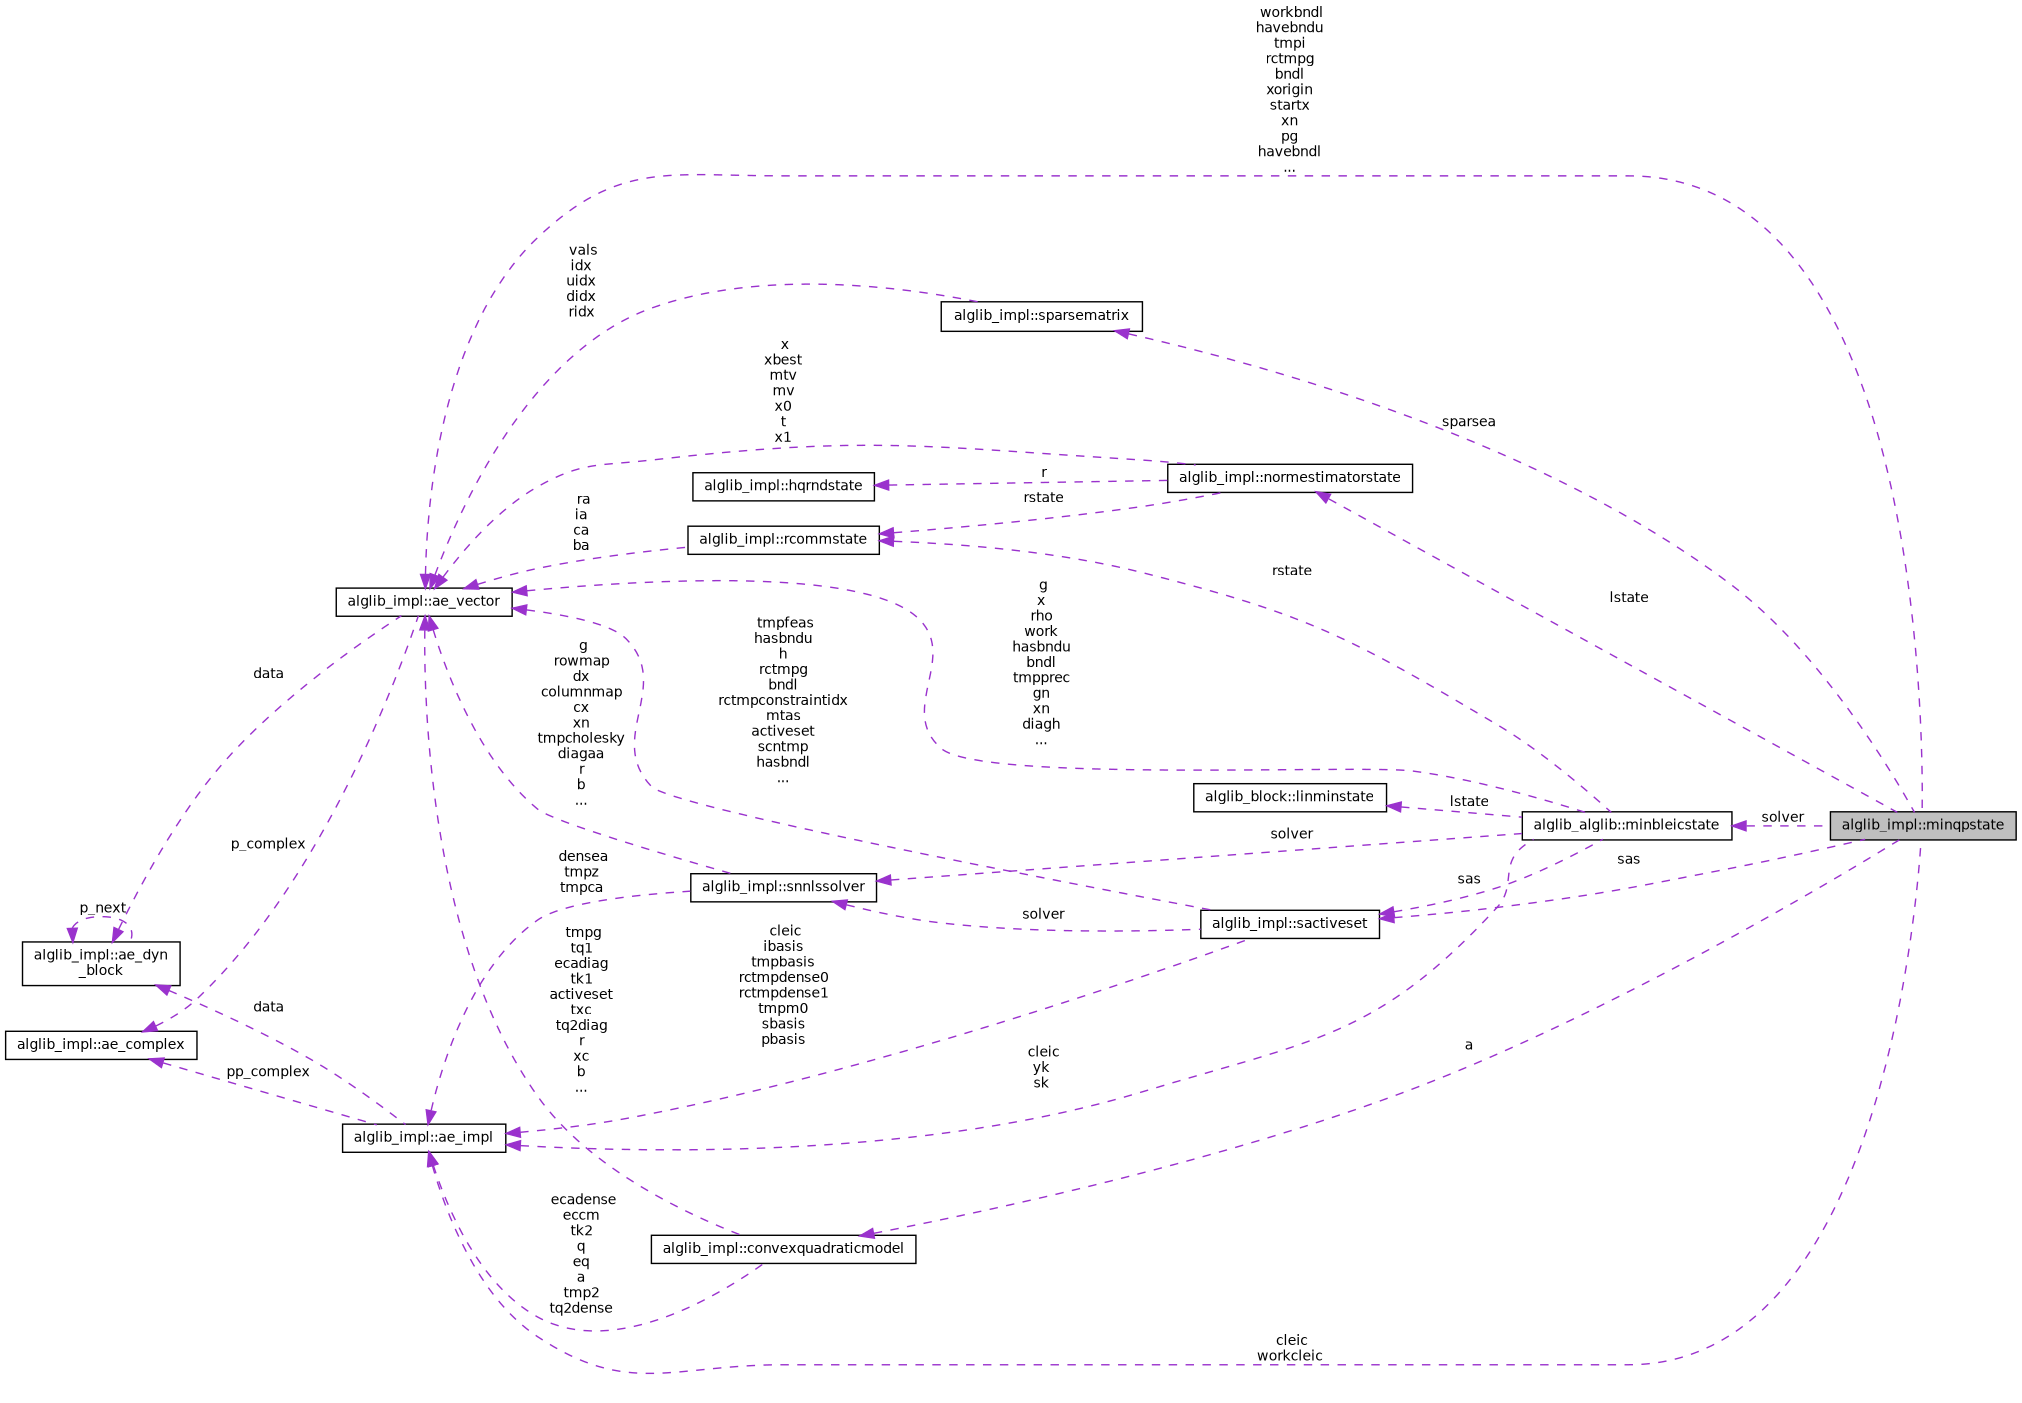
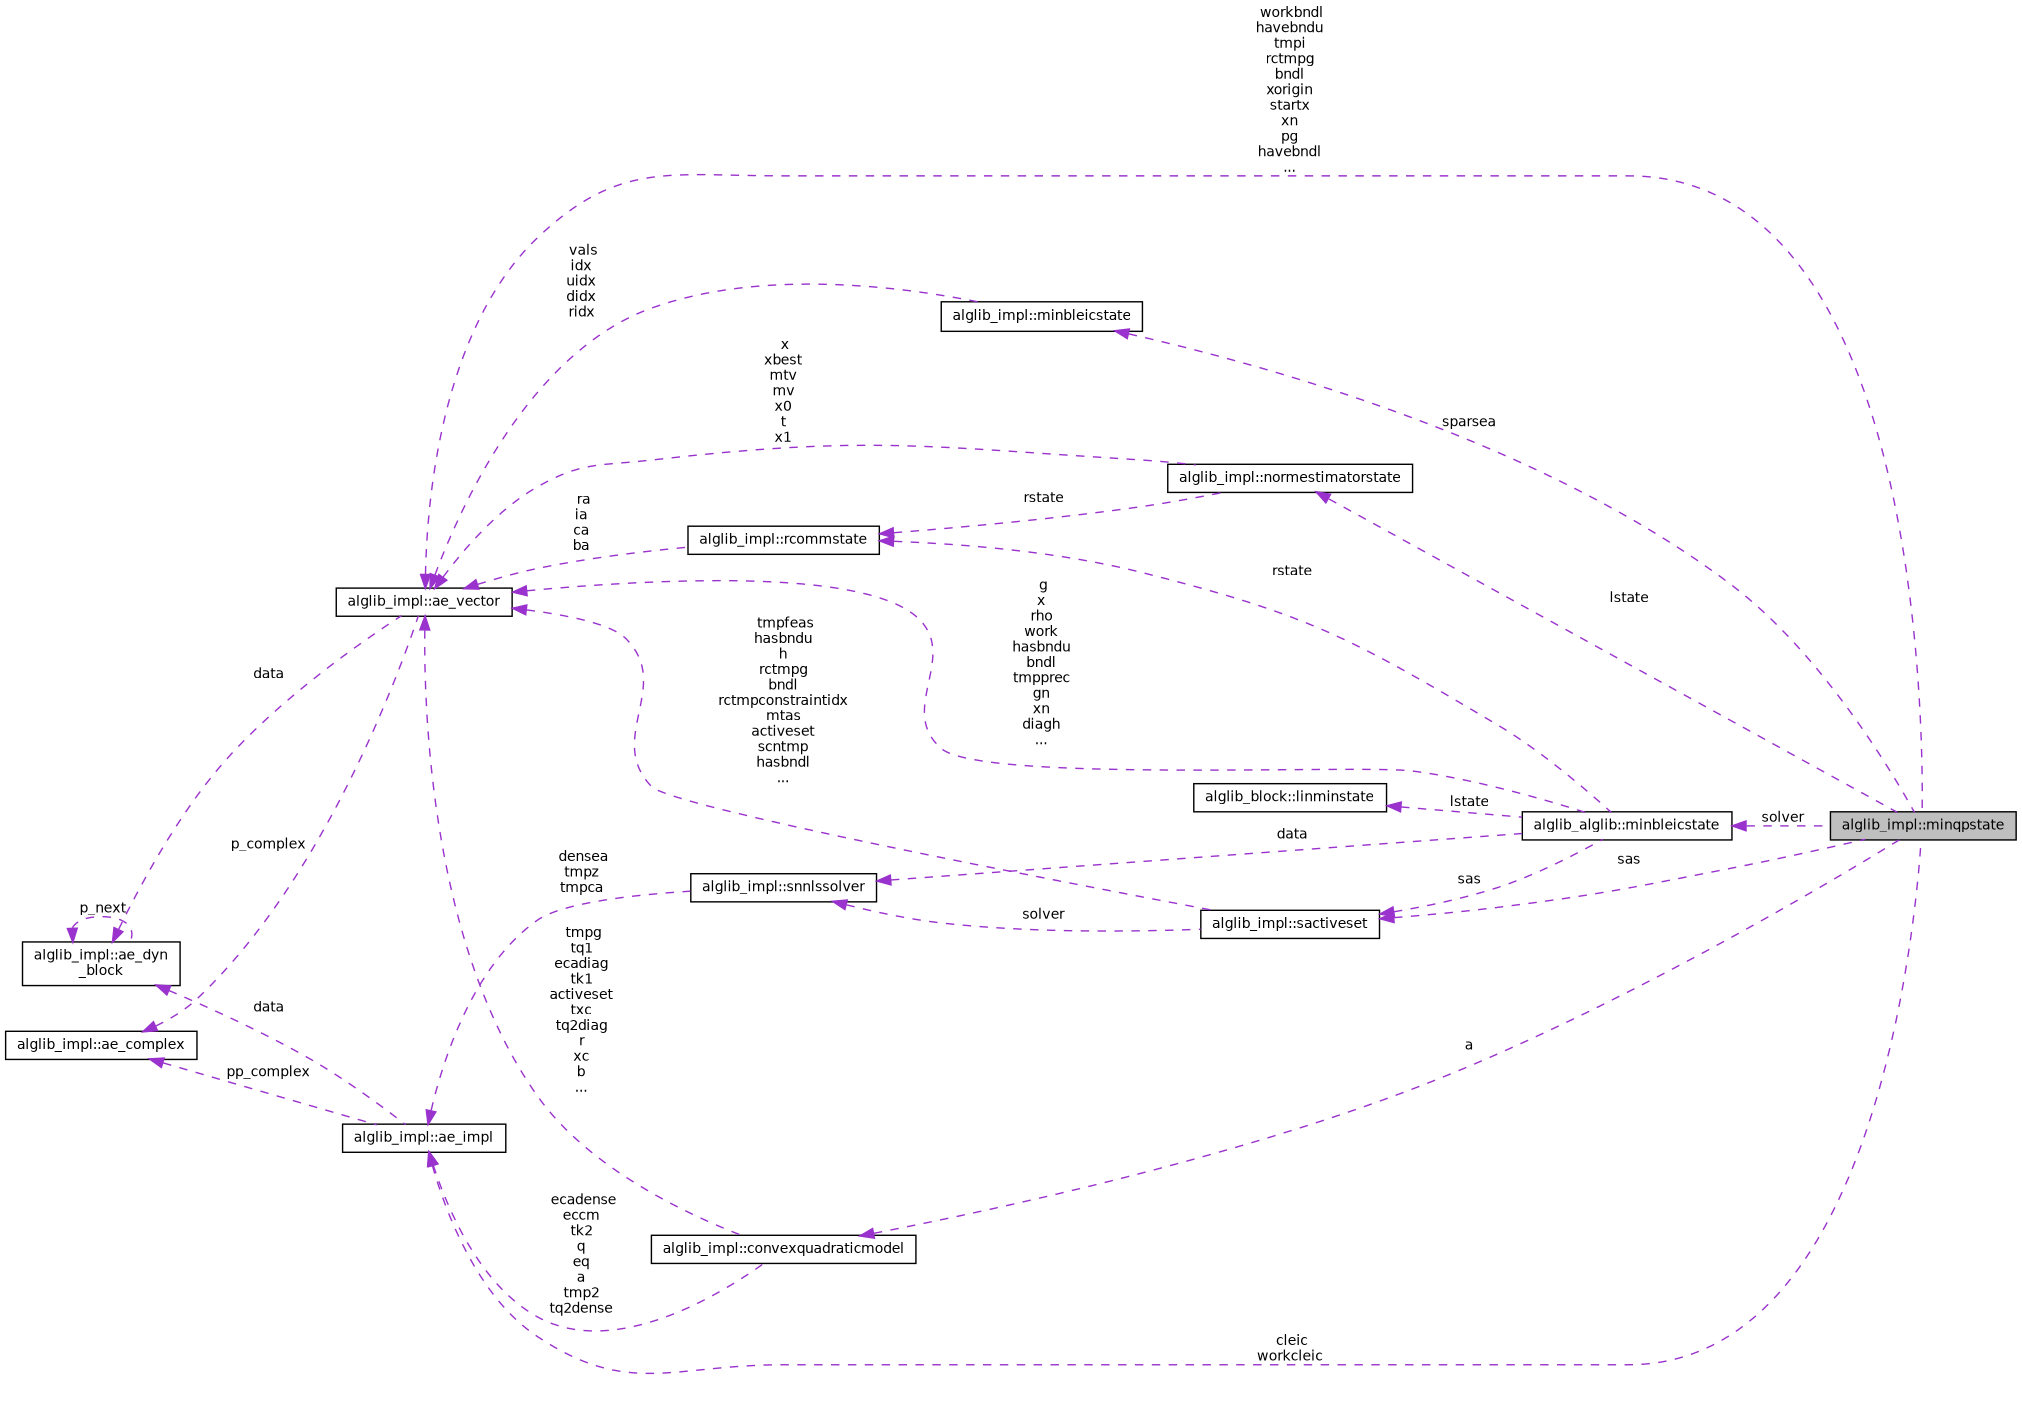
  digraph {
    rankdir=LR
    node [color=black fillcolor=white fontname=Helvetica fontsize=10 shape=record style=filled]
    edge [color=darkorchid3 dir=back fontname=Helvetica fontsize=10 labelfontname=Helvetica labelfontsize=10 style=dashed]
    n1 [fillcolor=grey75 fontcolor=black height=0.2 label="alglib_impl::minqpstate" width=0.4]
    n2 [height=0.2 label="alglib_alglib::minbleicstate" width=0.4]
    n3 [height=0.2 label="alglib_impl::rcommstate" width=0.4]
    n4 [height=0.2 label="alglib_impl::normestimatorstate" width=0.4]
    n5 [height=0.2 label="alglib_impl::ae_vector" width=0.4]
    n6 [height=0.2 label="alglib_impl::snnlssolver" width=0.4]
    n7 [height=0.2 label="alglib_impl::sactiveset" width=0.4]
    n8 [height=0.2 label="alglib_impl::convexquadraticmodel" width=0.4]
-   n9 [height=0.2 label="alglib_impl::sparsematrix" width=0.4]
+   n9 [height=0.2 label="alglib_impl::minbleicstate" width=0.4]
    n10 [height=0.2 label="alglib_impl::ae_dyn\l_block" width=0.4]
    n11 [height=0.2 label="alglib_impl::ae_impl" width=0.4]
    n12 [height=0.2 label="alglib_impl::ae_complex" width=0.4]
    n13 [height=0.2 label="alglib_block::linminstate" width=0.4]
-   n14 [height=0.2 label="alglib_impl::hqrndstate" width=0.4]
    n2 -> n1 [label=" solver"]
    n3 -> n2 [label=" rstate"]
    n3 -> n4 [label=" rstate"]
    n4 -> n1 [label=" lstate"]
    n5 -> n1 [label=" workbndl\nhavebndu\ntmpi\nrctmpg\nbndl\nxorigin\nstartx\nxn\npg\nhavebndl\n..."]
    n5 -> n2 [label=" g\nx\nrho\nwork\nhasbndu\nbndl\ntmpprec\ngn\nxn\ndiagh\n..."]
    n5 -> n3 [label=" ra\nia\nca\nba"]
    n5 -> n4 [label=" x\nxbest\nmtv\nmv\nx0\nt\nx1"]
-   n5 -> n6 [label=" g\nrowmap\ndx\ncolumnmap\ncx\nxn\ntmpcholesky\ndiagaa\nr\nb\n..."]
    n5 -> n7 [label=" tmpfeas\nhasbndu\nh\nrctmpg\nbndl\nrctmpconstraintidx\nmtas\nactiveset\nscntmp\nhasbndl\n..."]
    n5 -> n8 [label=" tmpg\ntq1\necadiag\ntk1\nactiveset\ntxc\ntq2diag\nr\nxc\nb\n..."]
    n5 -> n9 [label=" vals\nidx\nuidx\ndidx\nridx"]
-   n6 -> n2 [label=" solver"]
+   n6 -> n2 [label=" data"]
    n6 -> n7 [label=" solver"]
    n7 -> n1 [label=" sas"]
    n7 -> n2 [label=" sas"]
    n8 -> n1 [label=" a"]
    n9 -> n1 [label=" sparsea"]
    n10 -> n5 [label=" data"]
    n10 -> n10 [label=" p_next"]
    n10 -> n11 [label=" data"]
    n11 -> n1 [label=" cleic\nworkcleic"]
-   n11 -> n2 [label=" cleic\nyk\nsk"]
    n11 -> n6 [label=" densea\ntmpz\ntmpca"]
-   n11 -> n7 [label=" cleic\nibasis\ntmpbasis\nrctmpdense0\nrctmpdense1\ntmpm0\nsbasis\npbasis"]
    n11 -> n8 [label=" ecadense\neccm\ntk2\nq\neq\na\ntmp2\ntq2dense"]
    n12 -> n5 [label=" p_complex"]
    n12 -> n11 [label=" pp_complex"]
    n13 -> n2 [label=" lstate"]
-   n14 -> n4 [label=" r"]
  }
